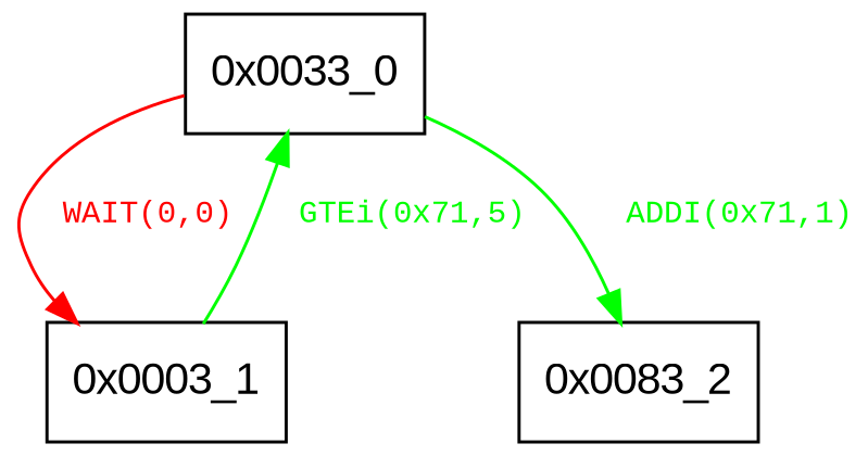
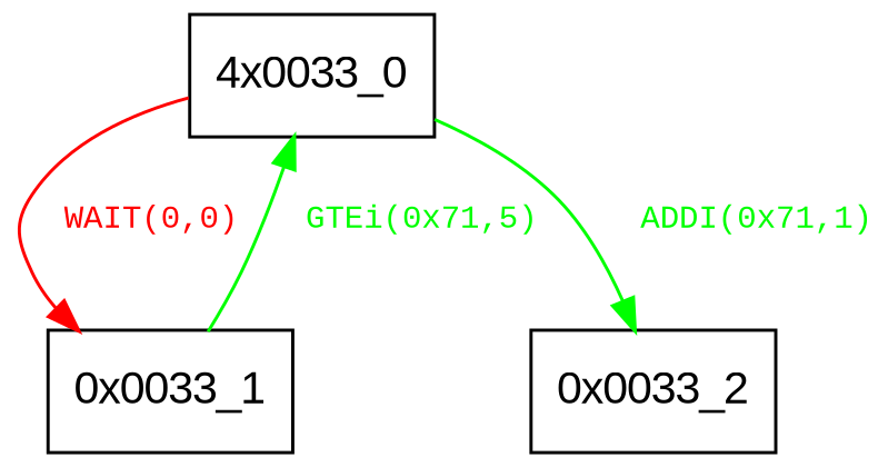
  digraph {
    fontname="Liberation Sans"
    node [fontname="Liberation Sans" shape=record]
    edge [color=green fontcolor=green fontname="Liberation Sans"]
-   "0x0033_0"
-   "0x0033_1" [label="0x0003_1"]
-   "0x0033_2" [label="0x0083_2"]
+   "0x0033_0" [label="4x0033_0"]
+   "0x0033_1"
+   "0x0033_2"
    "0x0033_0" -> "0x0033_1" [color=red fontcolor=red label=< <font face="Courier New" point-size="10"> WAIT(0,0)<br/> </font>>]
    "0x0033_0" -> "0x0033_2" [label=< <font face="Courier New" point-size="10"> ADDI(0x71,1)<br/> </font>>]
    "0x0033_1" -> "0x0033_0" [label=< <font face="Courier New" point-size="10"> GTEi(0x71,5)<br/> </font>>]
  }
